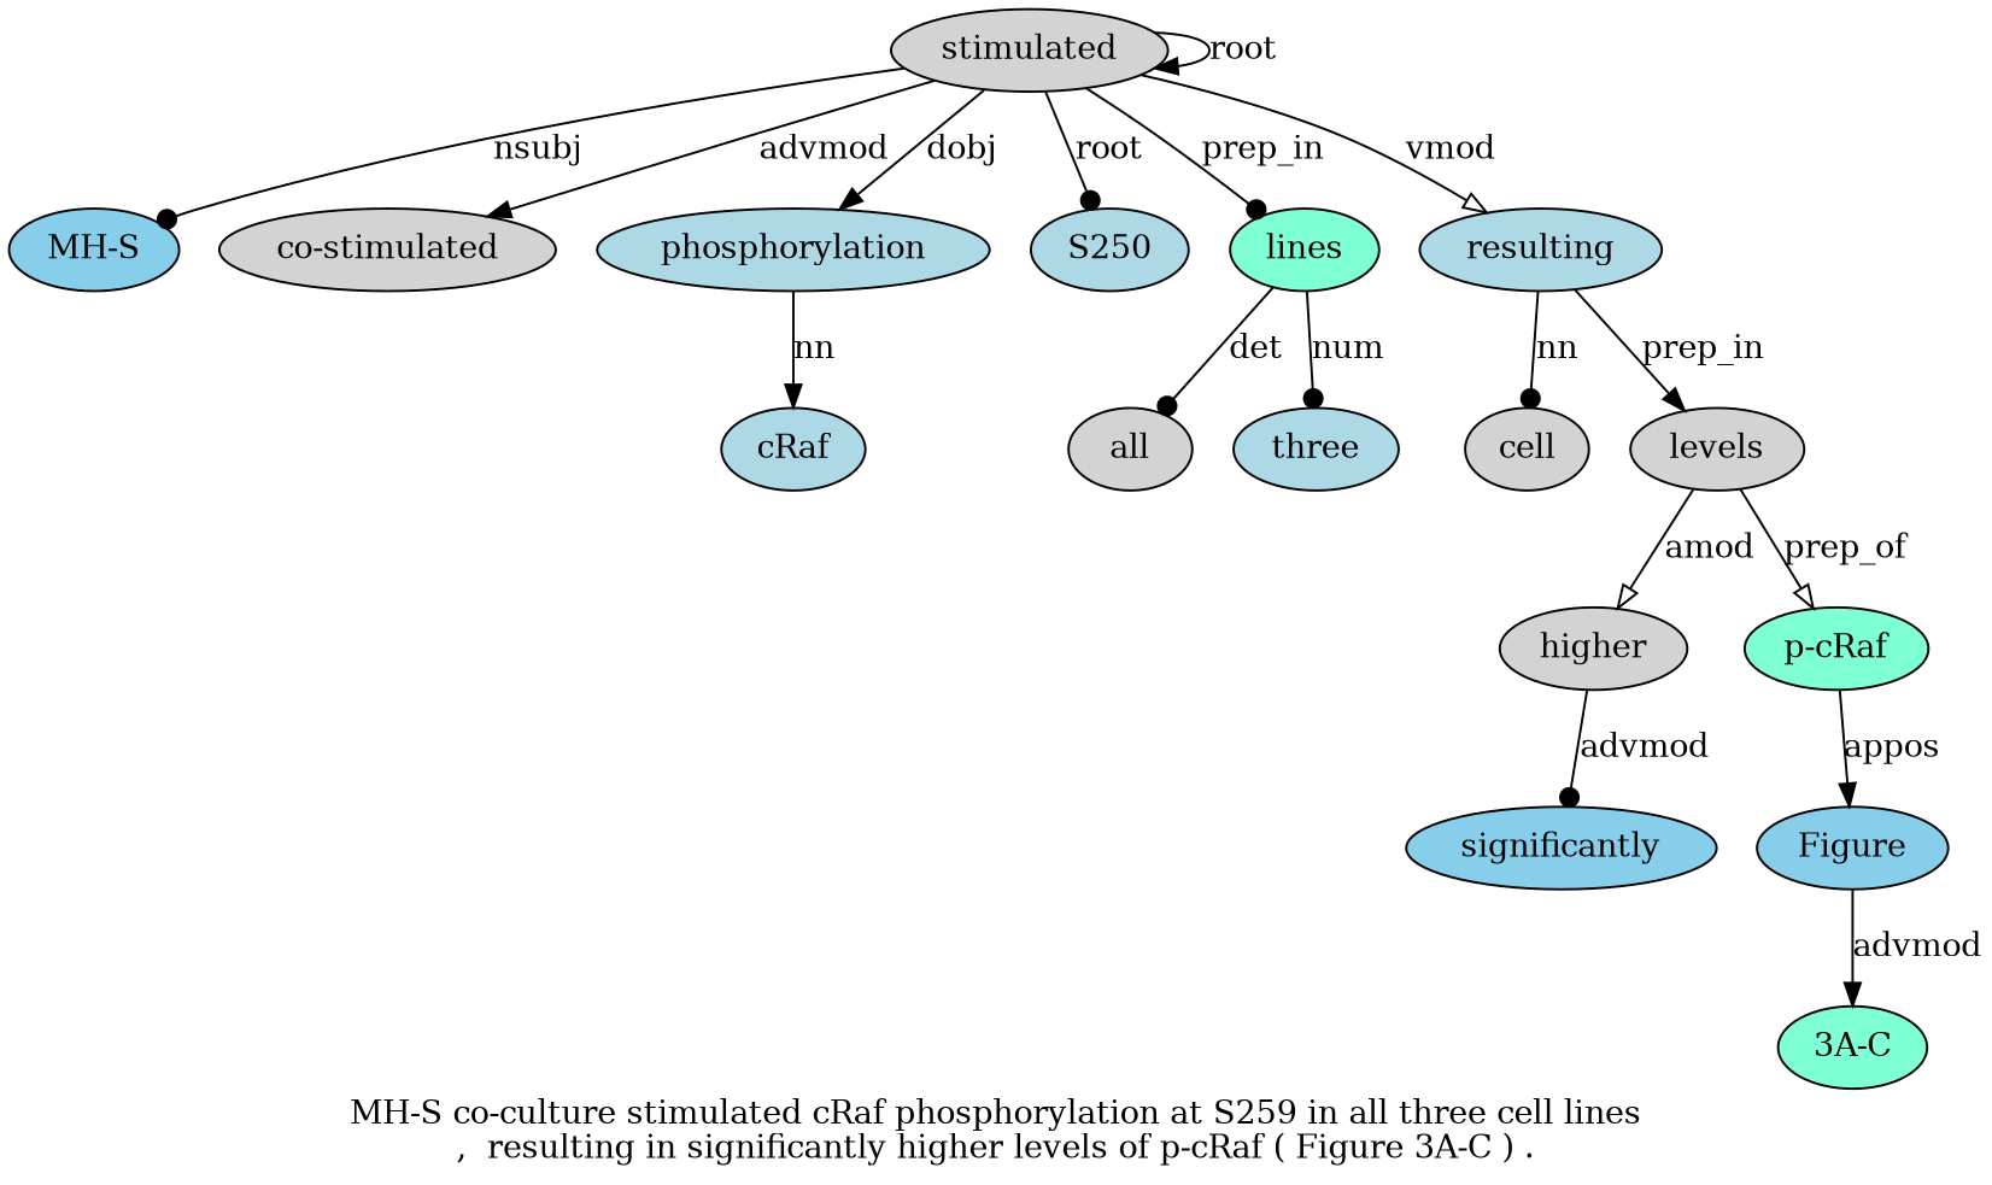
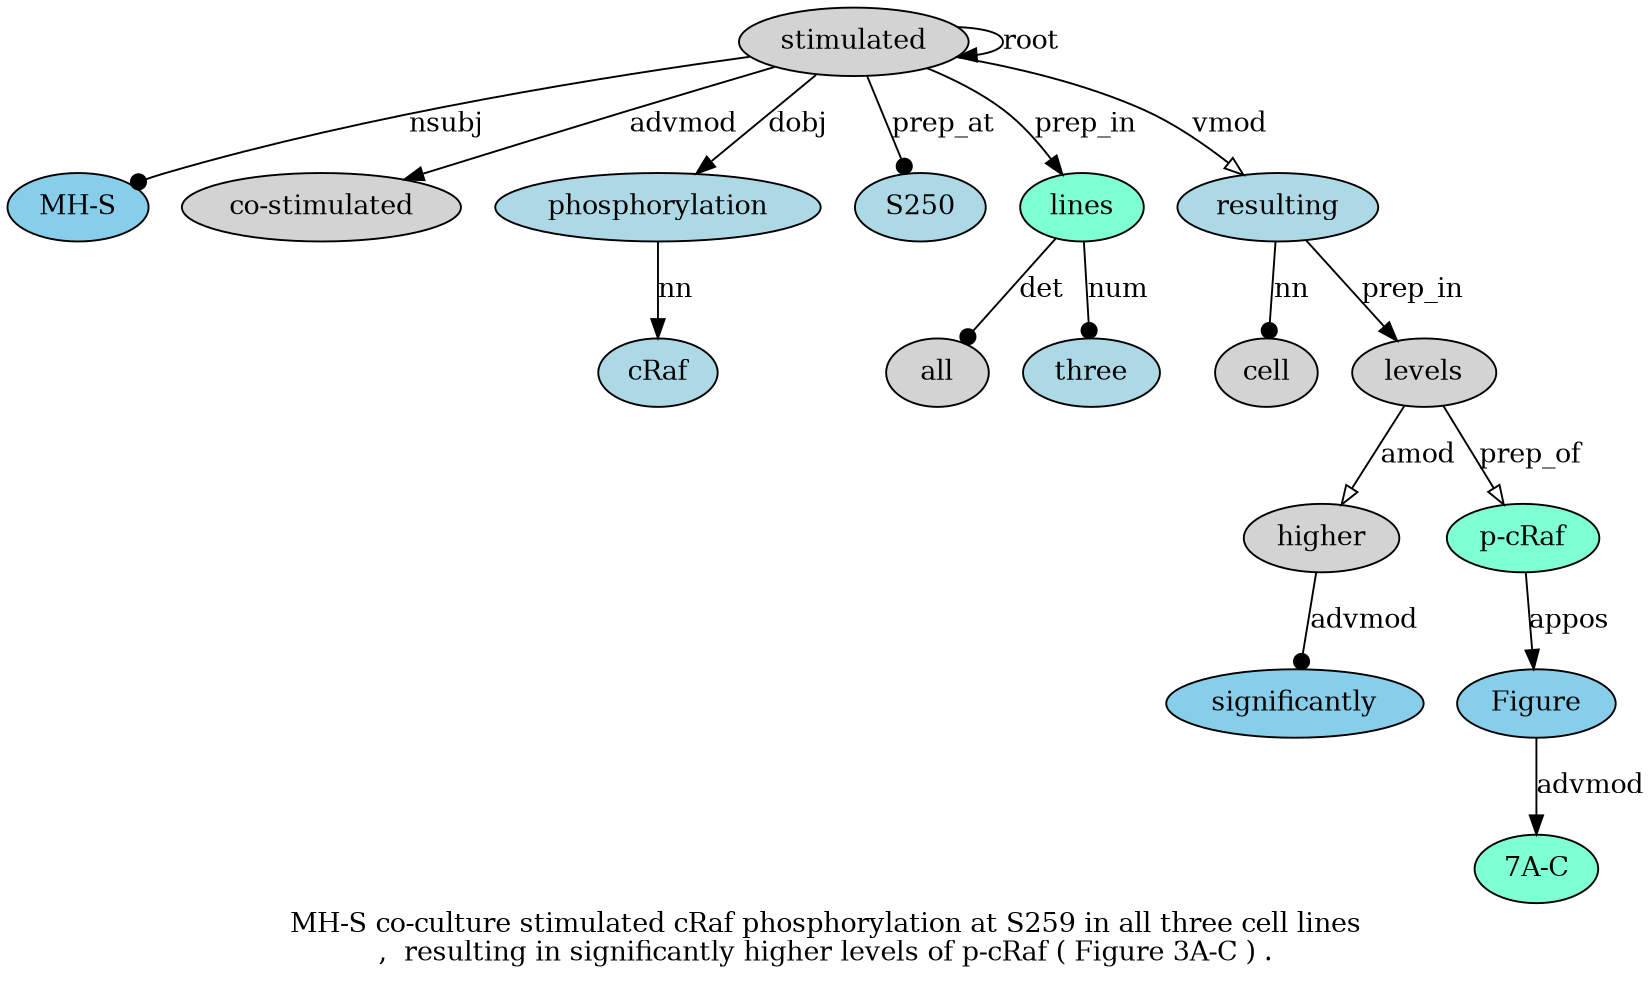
  digraph {
    label="MH-S co-culture stimulated cRaf phosphorylation at S259 in all three cell lines\n,  resulting in significantly higher levels of p-cRaf ( Figure 3A-C ) ."
    node [fillcolor=lightgrey style=filled]
    edge [arrowhead=normal]
    n1 [label=stimulated]
    n2 [fillcolor=skyblue label="MH-S"]
    n3 [label="co-stimulated"]
    n4 [fillcolor=lightblue label=phosphorylation]
    n5 [fillcolor=lightblue label=S250]
    n6 [fillcolor=aquamarine label=lines]
    n7 [fillcolor=lightblue label=resulting]
    n8 [fillcolor=lightblue label=cRaf]
    n9 [label=all]
    n10 [fillcolor=lightblue label=three]
    n11 [label=cell]
    n12 [label=levels]
    n13 [label=higher]
    n14 [fillcolor=aquamarine label="p-cRaf"]
    n15 [fillcolor=skyblue label=significantly]
    n16 [fillcolor=skyblue label=Figure]
-   n17 [fillcolor=aquamarine label="3A-C"]
+   n17 [fillcolor=aquamarine label="7A-C"]
    n1 -> n1 [label=root]
    n1 -> n2 [arrowhead=dot label=nsubj]
    n1 -> n3 [label=advmod]
    n1 -> n4 [label=dobj]
-   n1 -> n5 [arrowhead=dot label=root]
-   n1 -> n6 [arrowhead=dot label=prep_in]
+   n1 -> n5 [arrowhead=dot label=prep_at]
+   n1 -> n6 [label=prep_in]
    n1 -> n7 [arrowhead=onormal label=vmod]
    n4 -> n8 [label=nn]
    n6 -> n9 [arrowhead=dot label=det]
    n6 -> n10 [arrowhead=dot label=num]
    n7 -> n11 [arrowhead=dot label=nn]
    n7 -> n12 [label=prep_in]
    n12 -> n13 [arrowhead=onormal label=amod]
    n12 -> n14 [arrowhead=onormal label=prep_of]
    n13 -> n15 [arrowhead=dot label=advmod]
    n14 -> n16 [label=appos]
    n16 -> n17 [label=advmod]
  }
